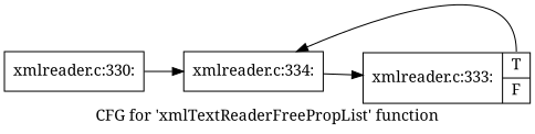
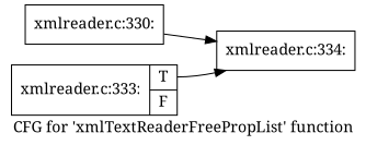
  digraph {
    fontname="Noto Serif"
    label="CFG for 'xmlTextReaderFreePropList' function"
    rankdir=LR
    node [fontname="Noto Serif" shape=record]
    edge [fontname="Noto Serif"]
    n1 [label="{xmlreader.c:330:}"]
    n2 [label="{xmlreader.c:334:}"]
    n3 [label="{xmlreader.c:333:|{<s0>T|<s1>F}}"]
    n1 -> n2
-   n2 -> n3
    n3 -> n2 [tailport=s0]
  }
